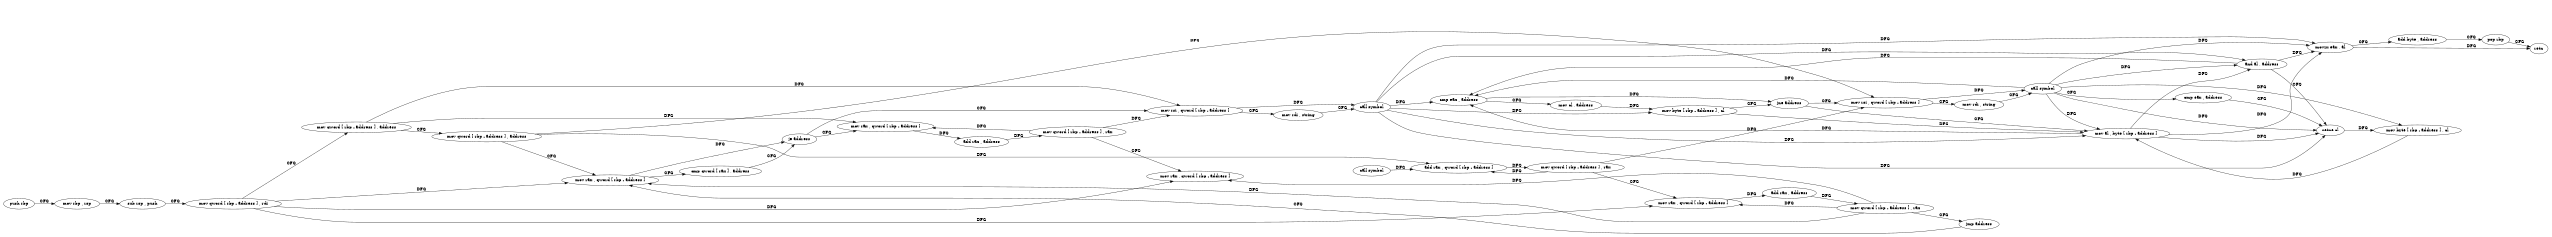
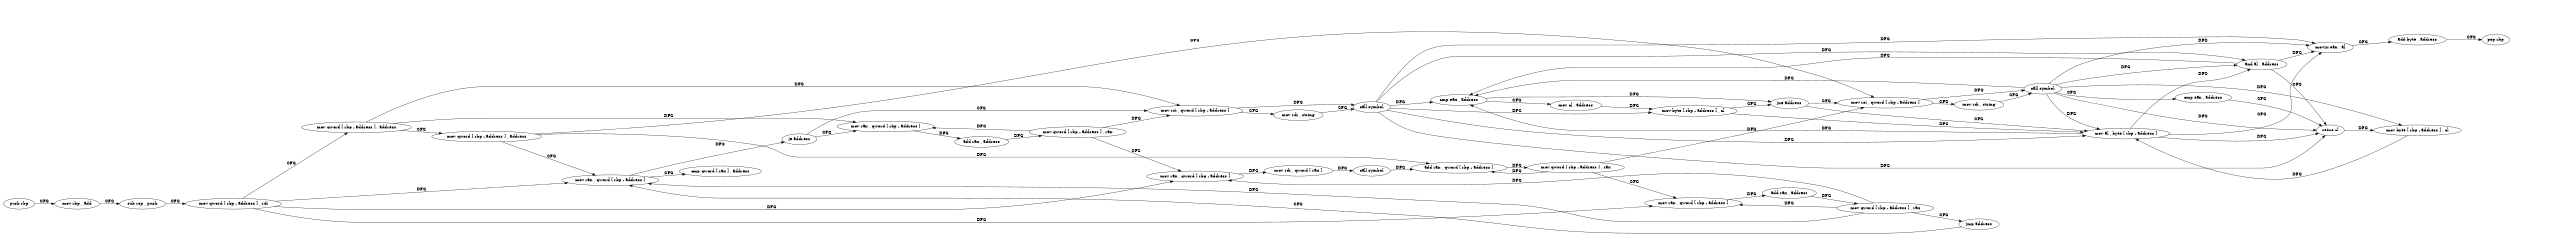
  digraph {
    rankdir=LR
    n1 [label="push rbp"]
-   n2 [label="mov rbp , rsp"]
+   n2 [label="mov rbp , add"]
    n3 [label="sub rsp , push"]
    n4 [label="mov qword [ rbp - address ] , rdi"]
    n5 [label="mov qword [ rbp - address ] , address"]
    n6 [label="mov rax , qword [ rbp - address ]"]
    n7 [label="mov rax , qword [ rbp - address ]"]
    n8 [label="mov rax , qword [ rbp - address ]"]
    n9 [label="mov qword [ rbp - address ] , address"]
    n10 [label="mov rsi , qword [ rbp - address ]"]
    n11 [label="mov rax , qword [ rbp - address ]"]
    n12 [label="cmp qword [ rax ] , address"]
    n13 [label="je address"]
+   n14 [label="mov rdi , qword [ rax ]"]
    n15 [label="add rax , address"]
    n16 [label="mov rsi , qword [ rbp - address ]"]
    n17 [label="add rax , qword [ rbp - address ]"]
    n18 [label="mov rdi , string"]
    n19 [label="call symbol"]
    n20 [label="add rax , address"]
    n21 [label="mov rdi , string"]
    n22 [label="call symbol"]
    n23 [label="mov qword [ rbp - address ] , rax"]
    n24 [label="cmp eax , address"]
    n25 [label="mov byte [ rbp - address ] , cl"]
    n26 [label="mov al , byte [ rbp - address ]"]
    n27 [label="and al , address"]
    n28 [label="movzx eax , al"]
    n29 [label="setne cl"]
    n30 [label="mov cl , address"]
    n31 [label="jne address"]
    n32 [label="add byte , address"]
-   n33 [label=retn]
    n34 [label="mov byte [ rbp - address ] , cl"]
    n35 [label="cmp eax , address"]
    n36 [label="mov qword [ rbp - address ] , rax"]
    n37 [label="call symbol"]
    n38 [label="mov qword [ rbp - address ] , rax"]
    n39 [label="jmp address"]
    n40 [label="pop rbp"]
    n1 -> n2 [label=CFG]
    n2 -> n3 [label=CFG]
    n3 -> n4 [label=CFG]
    n4 -> n5 [label=CFG]
    n4 -> n6 [label=DFG]
    n4 -> n7 [label=DFG]
    n4 -> n8 [label=DFG]
    n5 -> n9 [label=CFG]
    n5 -> n10 [label=DFG]
    n5 -> n11 [label=DFG]
    n6 -> n12 [label=CFG]
    n6 -> n13 [label=DFG]
+   n7 -> n14 [label=DFG]
    n8 -> n15 [label=DFG]
    n9 -> n6 [label=CFG]
    n9 -> n16 [label=DFG]
    n9 -> n17 [label=DFG]
    n10 -> n18 [label=CFG]
    n10 -> n19 [label=DFG]
    n11 -> n20 [label=DFG]
-   n12 -> n13 [label=CFG]
    n13 -> n10 [label=CFG]
    n13 -> n11 [label=CFG]
+   n14 -> n37 [label=DFG]
    n15 -> n38 [label=DFG]
    n16 -> n21 [label=CFG]
    n16 -> n22 [label=DFG]
    n17 -> n23 [label=DFG]
    n18 -> n19 [label=CFG]
    n19 -> n24 [label=DFG]
    n19 -> n25 [label=DFG]
    n19 -> n26 [label=DFG]
    n19 -> n27 [label=DFG]
    n19 -> n28 [label=DFG]
    n19 -> n29 [label=DFG]
    n20 -> n36 [label=DFG]
    n21 -> n22 [label=CFG]
    n22 -> n24 [label=DFG]
    n22 -> n26 [label=DFG]
    n22 -> n27 [label=DFG]
    n22 -> n28 [label=DFG]
    n22 -> n29 [label=DFG]
    n22 -> n34 [label=DFG]
    n22 -> n35 [label=CFG]
    n23 -> n8 [label=CFG]
    n23 -> n16 [label=DFG]
    n23 -> n17 [label=DFG]
    n24 -> n30 [label=CFG]
    n24 -> n31 [label=DFG]
    n25 -> n26 [label=DFG]
    n25 -> n31 [label=CFG]
    n26 -> n24 [label=DFG]
    n26 -> n27 [label=DFG]
-   n26 -> n28 [label=DFG]
+   n26 -> n28 [label=CFG]
    n26 -> n29 [label=DFG]
    n27 -> n24 [label=DFG]
    n27 -> n28 [label=DFG]
    n27 -> n29 [label=CFG]
    n28 -> n32 [label=CFG]
-   n28 -> n33 [label=DFG]
    n29 -> n34 [label=DFG]
    n30 -> n25 [label=DFG]
    n31 -> n16 [label=CFG]
    n31 -> n26 [label=CFG]
    n32 -> n40 [label=CFG]
    n34 -> n26 [label=DFG]
    n35 -> n29 [label=CFG]
    n36 -> n7 [label=CFG]
    n36 -> n10 [label=DFG]
    n36 -> n11 [label=DFG]
    n37 -> n17 [label=DFG]
    n38 -> n6 [label=DFG]
    n38 -> n7 [label=DFG]
    n38 -> n8 [label=DFG]
    n38 -> n39 [label=CFG]
    n39 -> n6 [label=CFG]
-   n40 -> n33 [label=CFG]
  }
